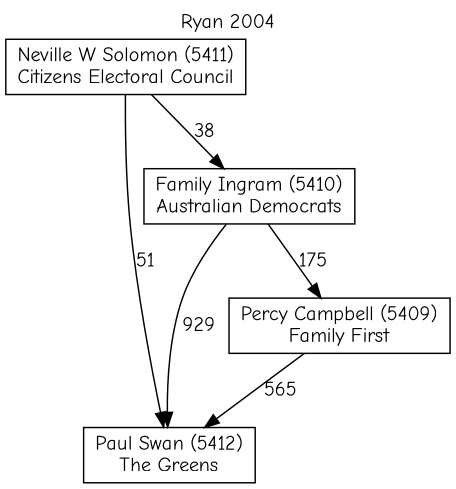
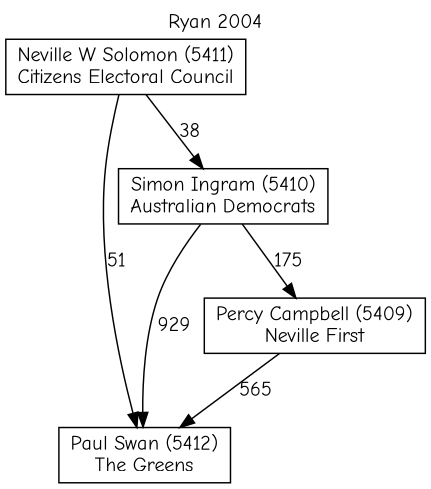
  digraph {
    fontname="Comic Neue"
    label="Ryan 2004"
    labelloc=t
    mclimit=10
    node [fontname="Comic Neue" shape=box]
    edge [fontname="Comic Neue"]
    n1 [label="Neville W Solomon (5411)\nCitizens Electoral Council"]
    n2 [label="Paul Swan (5412)\nThe Greens"]
-   n3 [label="Family Ingram (5410)\nAustralian Democrats"]
-   n4 [label="Percy Campbell (5409)\nFamily First"]
+   n3 [label="Simon Ingram (5410)\nAustralian Democrats"]
+   n4 [label="Percy Campbell (5409)\nNeville First"]
    n1 -> n2 [label=51]
    n1 -> n3 [label=38]
    n3 -> n2 [label=929]
    n3 -> n4 [label=175]
    n4 -> n2 [label=565]
  }
